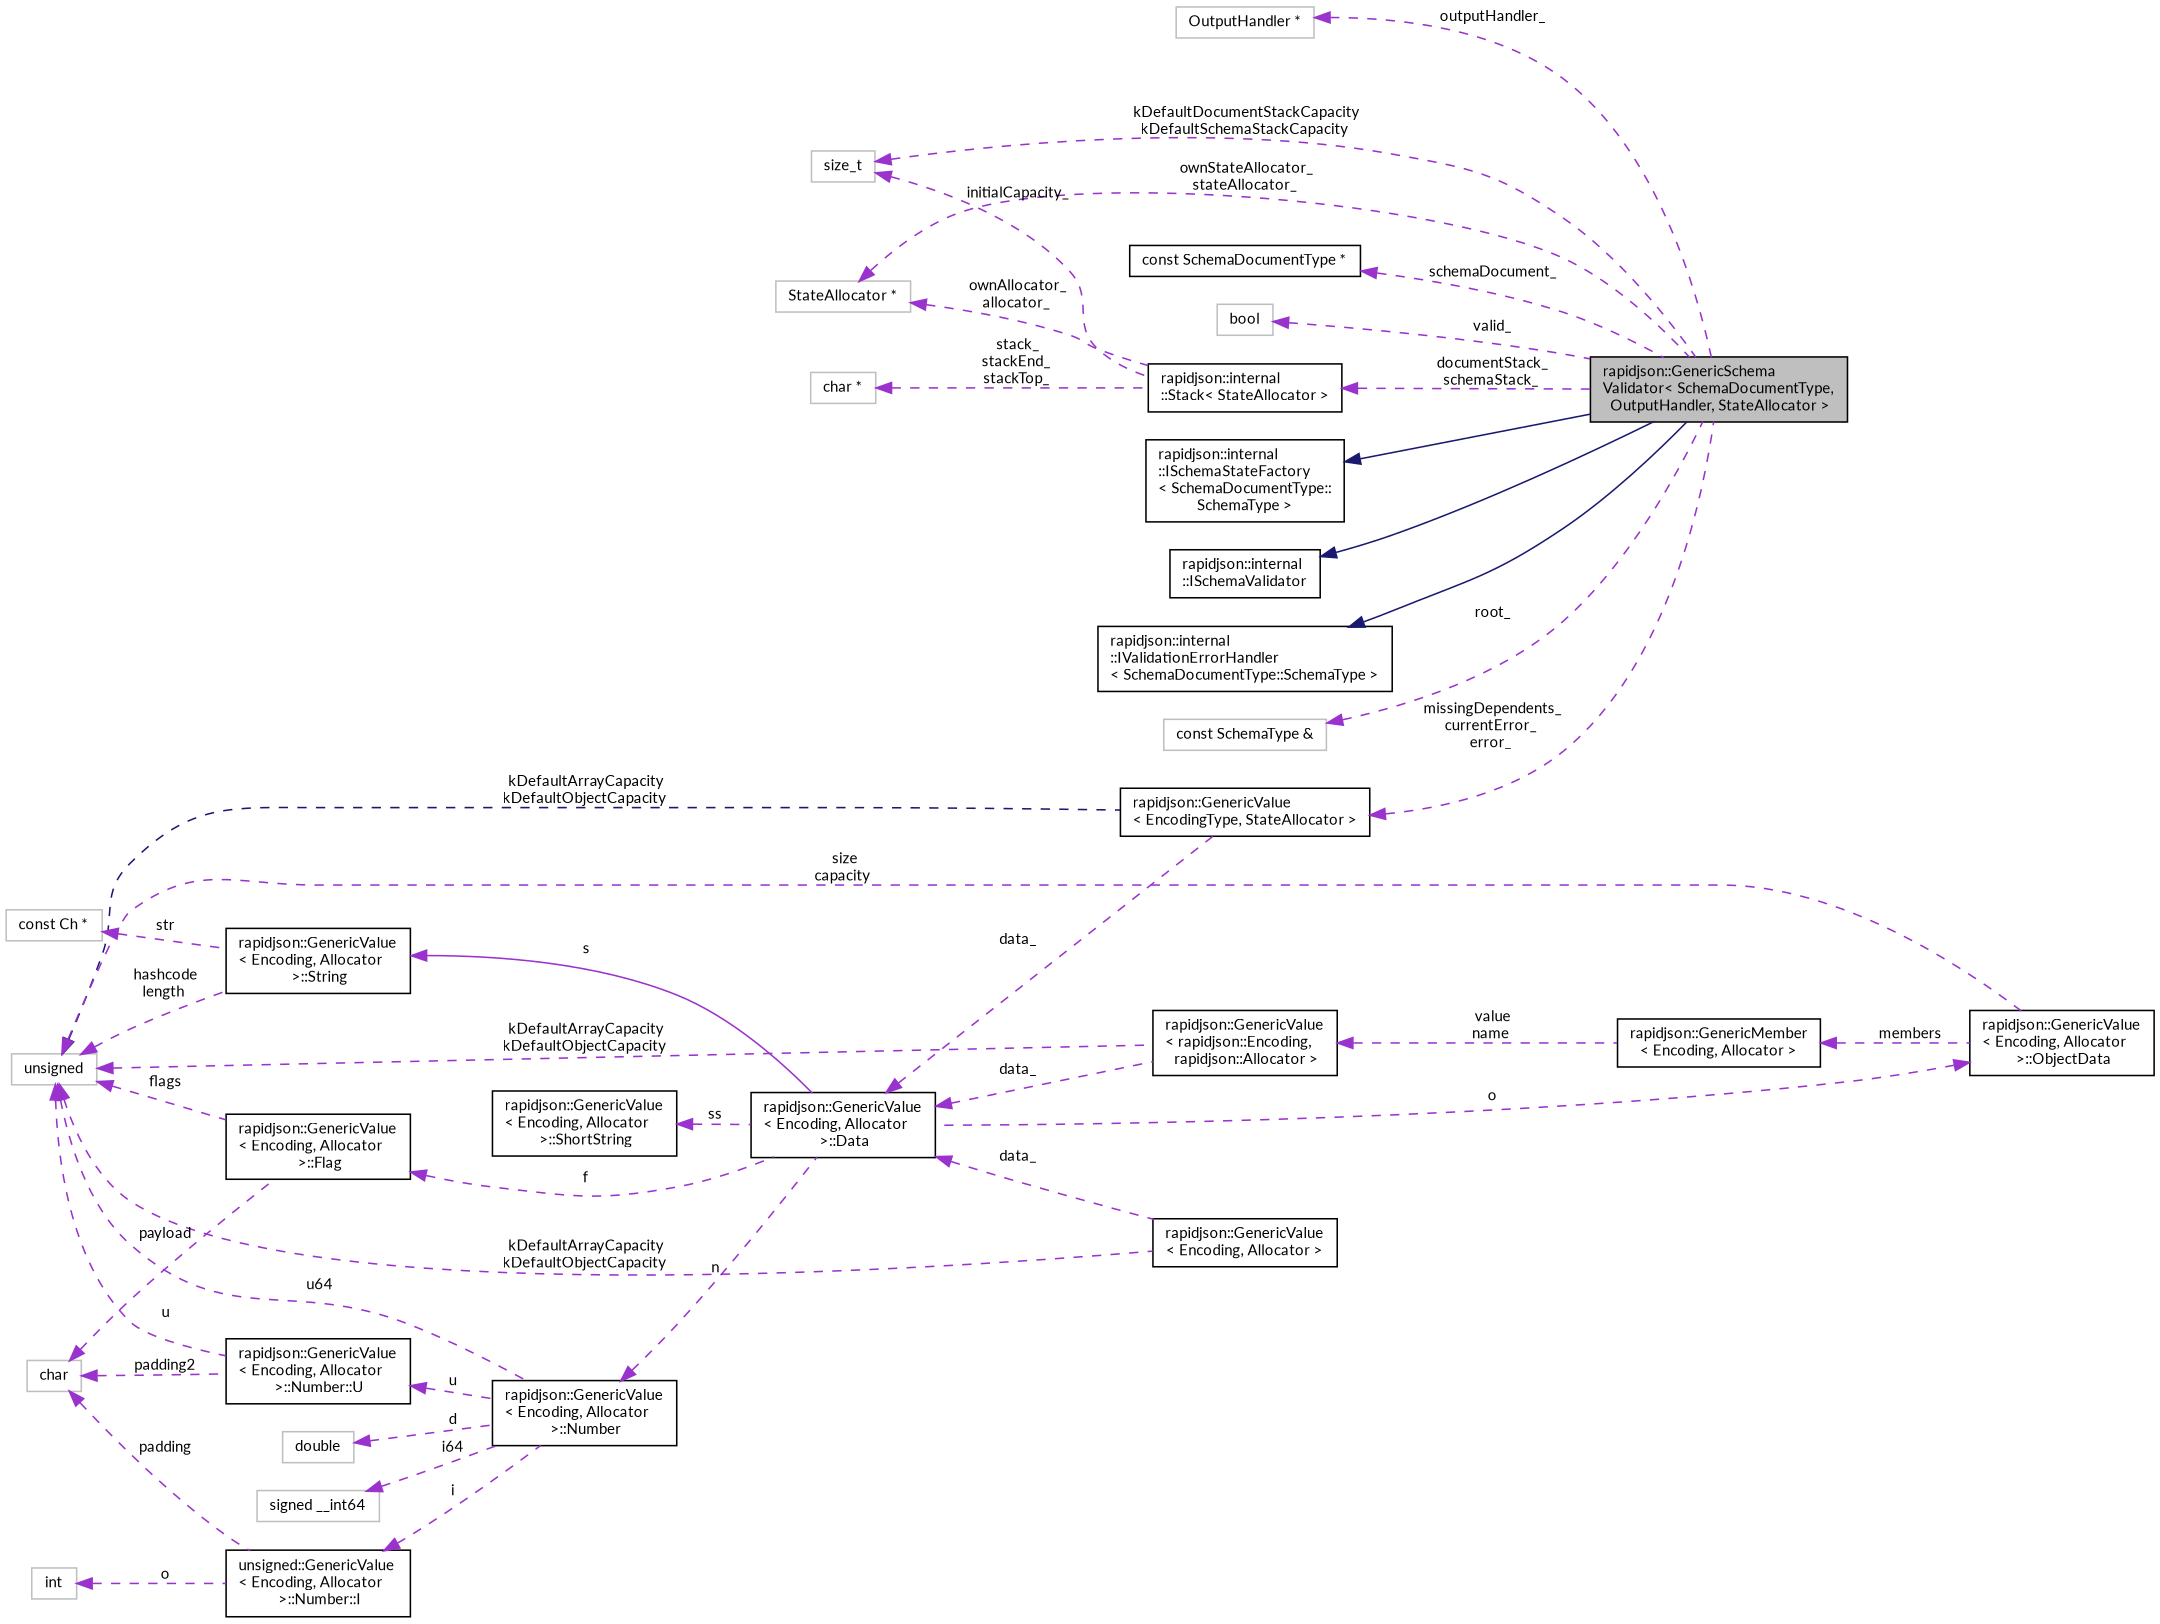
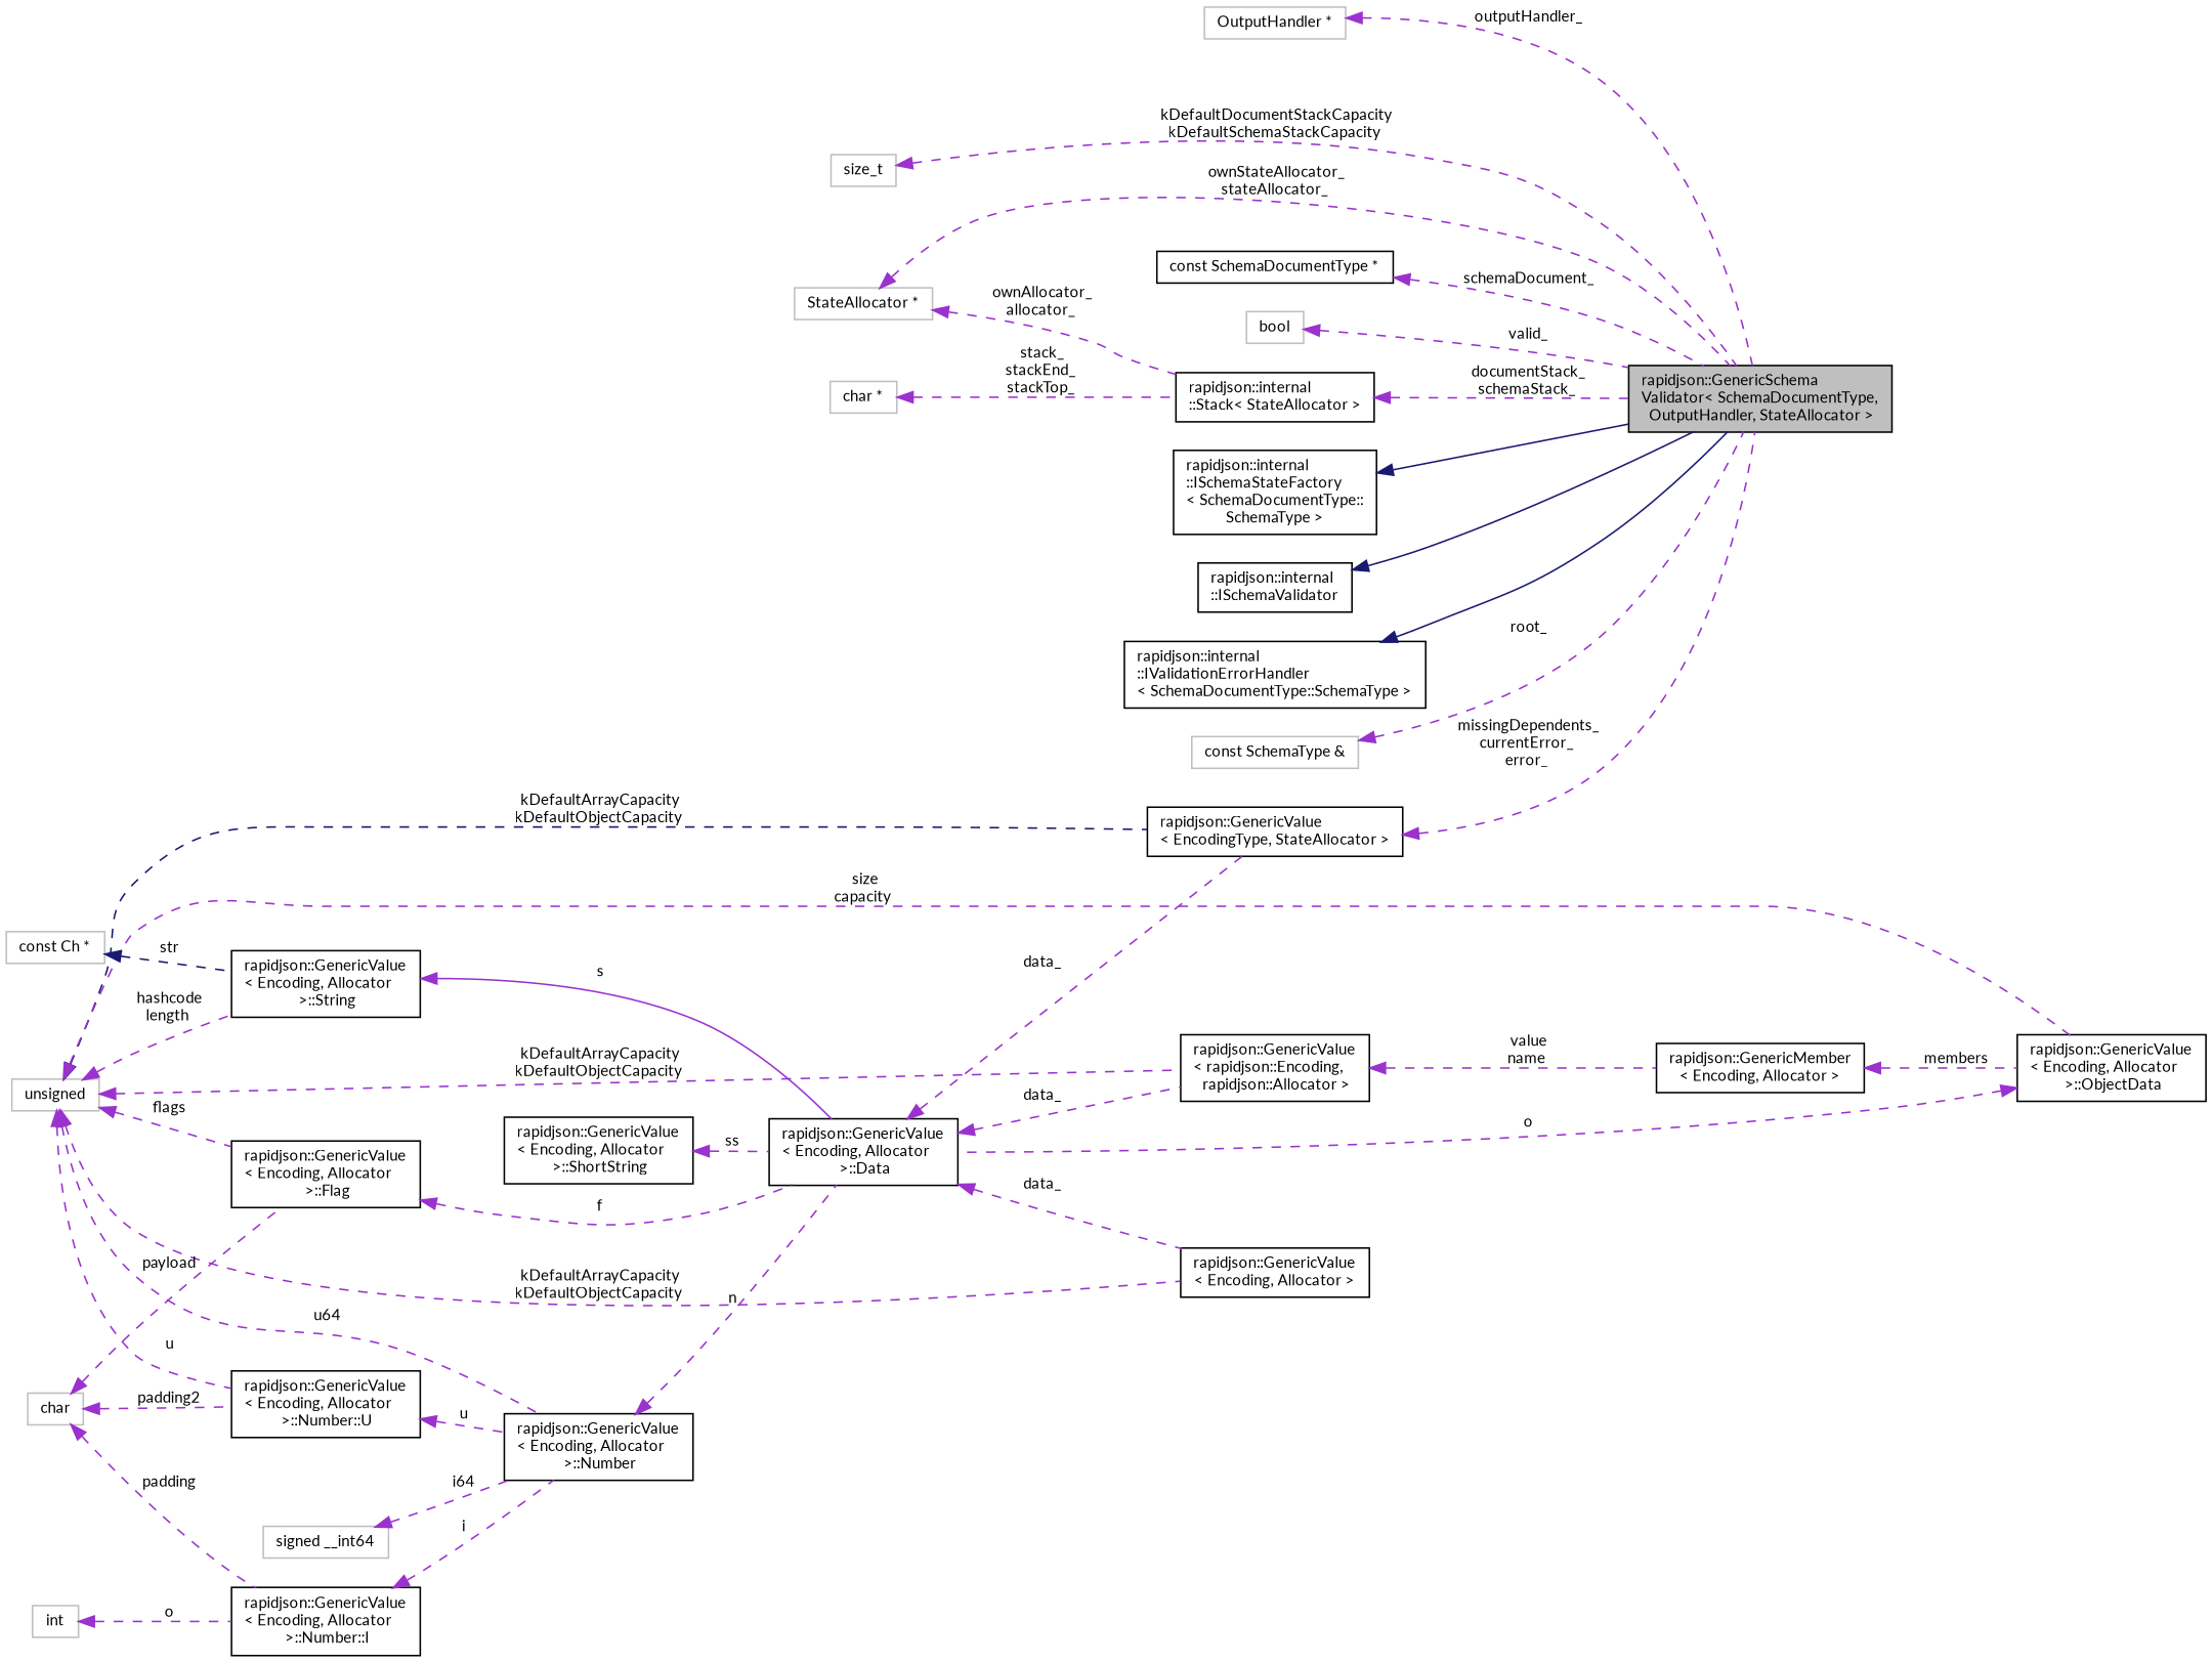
  digraph {
    fontname=Lato
    rankdir=LR
    node [color=black fillcolor=white fontname=Lato fontsize=10 shape=record style=filled]
    edge [color=darkorchid3 dir=back fontname=Lato fontsize=10 labelfontname=Helvetica labelfontsize=10 style=dashed]
    n1 [fillcolor=grey75 fontcolor=black height=0.2 label="rapidjson::GenericSchema\lValidator\< SchemaDocumentType,\l OutputHandler, StateAllocator \>" width=0.4]
    n2 [height=0.2 label="rapidjson::internal\l::ISchemaStateFactory\l\< SchemaDocumentType::\lSchemaType \>" width=0.4]
    n3 [height=0.2 label="rapidjson::internal\l::ISchemaValidator" width=0.4]
    n4 [height=0.2 label="rapidjson::internal\l::IValidationErrorHandler\l\< SchemaDocumentType::SchemaType \>" width=0.4]
    n5 [color=grey75 height=0.2 label="const SchemaType &" width=0.4]
    n6 [height=0.2 label="rapidjson::GenericValue\l\< EncodingType, StateAllocator \>" width=0.4]
    n7 [color=grey75 height=0.2 label=unsigned width=0.4]
    n8 [height=0.2 label="rapidjson::GenericValue\l\< Encoding, Allocator\l \>::Flag" width=0.4]
    n9 [height=0.2 label="rapidjson::GenericValue\l\< Encoding, Allocator \>" width=0.4]
    n10 [height=0.2 label="rapidjson::GenericValue\l\< Encoding, Allocator\l \>::ObjectData" width=0.4]
    n11 [height=0.2 label="rapidjson::GenericValue\l\< rapidjson::Encoding,\l rapidjson::Allocator \>" width=0.4]
    n12 [height=0.2 label="rapidjson::GenericValue\l\< Encoding, Allocator\l \>::Number" width=0.4]
    n13 [height=0.2 label="rapidjson::GenericValue\l\< Encoding, Allocator\l \>::Number::U" width=0.4]
    n14 [height=0.2 label="rapidjson::GenericValue\l\< Encoding, Allocator\l \>::String" width=0.4]
    n15 [height=0.2 label="rapidjson::GenericValue\l\< Encoding, Allocator\l \>::Data" width=0.4]
    n16 [height=0.2 label="rapidjson::GenericMember\l\< Encoding, Allocator \>" width=0.4]
    n17 [height=0.2 label="rapidjson::GenericValue\l\< Encoding, Allocator\l \>::ShortString" width=0.4]
    n18 [color=grey75 height=0.2 label=char width=0.4]
-   n19 [height=0.2 label="unsigned::GenericValue\l\< Encoding, Allocator\l \>::Number::I" width=0.4]
-   n20 [color=grey75 height=0.2 label=double width=0.4]
+   n19 [height=0.2 label="rapidjson::GenericValue\l\< Encoding, Allocator\l \>::Number::I" width=0.4]
    n21 [color=grey75 height=0.2 label=int width=0.4]
    n22 [color=grey75 height=0.2 label="signed __int64" width=0.4]
    n23 [color=grey75 height=0.2 label="const Ch *" width=0.4]
    n24 [color=grey75 height=0.2 label="OutputHandler *" width=0.4]
    n25 [color=grey75 height=0.2 label="StateAllocator *" width=0.4]
    n26 [height=0.2 label="rapidjson::internal\l::Stack\< StateAllocator \>" width=0.4]
    n27 [height=0.2 label="const SchemaDocumentType *" width=0.4]
    n28 [color=grey75 height=0.2 label=bool width=0.4]
    n29 [color=grey75 height=0.2 label=size_t width=0.4]
    n30 [color=grey75 height=0.2 label="char *" width=0.4]
    n2 -> n1 [color=midnightblue style=solid]
    n3 -> n1 [color=midnightblue style=solid]
    n4 -> n1 [color=midnightblue style=solid]
    n5 -> n1 [label=" root_"]
    n6 -> n1 [label=" missingDependents_\ncurrentError_\nerror_"]
    n7 -> n6 [color=midnightblue label=" kDefaultArrayCapacity\nkDefaultObjectCapacity"]
    n7 -> n8 [label=" flags"]
    n7 -> n9 [label=" kDefaultArrayCapacity\nkDefaultObjectCapacity"]
    n7 -> n10 [label=" size\ncapacity"]
    n7 -> n11 [label=" kDefaultArrayCapacity\nkDefaultObjectCapacity"]
    n7 -> n12 [label=" u64"]
    n7 -> n13 [label=" u"]
    n7 -> n14 [label=" hashcode\nlength"]
    n8 -> n15 [label=" f"]
    n10 -> n15 [label=" o"]
    n11 -> n16 [label=" value\nname"]
    n12 -> n15 [label=" n"]
    n13 -> n12 [label=" u"]
    n14 -> n15 [label=" s" style=solid]
    n15 -> n6 [label=" data_"]
    n15 -> n9 [label=" data_"]
    n15 -> n11 [label=" data_"]
    n16 -> n10 [label=" members"]
    n17 -> n15 [label=" ss"]
    n18 -> n8 [label=" payload"]
    n18 -> n13 [label=" padding2"]
    n18 -> n19 [label=" padding"]
    n19 -> n12 [label=" i"]
-   n20 -> n12 [label=" d"]
    n21 -> n19 [label=" o"]
    n22 -> n12 [label=" i64"]
-   n23 -> n14 [label=" str"]
+   n23 -> n14 [color=midnightblue label=" str"]
    n24 -> n1 [label=" outputHandler_"]
    n25 -> n1 [label=" ownStateAllocator_\nstateAllocator_"]
    n25 -> n26 [label=" ownAllocator_\nallocator_"]
    n26 -> n1 [label=" documentStack_\nschemaStack_"]
    n27 -> n1 [label=" schemaDocument_"]
    n28 -> n1 [label=" valid_"]
    n29 -> n1 [label=" kDefaultDocumentStackCapacity\nkDefaultSchemaStackCapacity"]
-   n29 -> n26 [label=" initialCapacity_"]
    n30 -> n26 [label=" stack_\nstackEnd_\nstackTop_"]
  }
